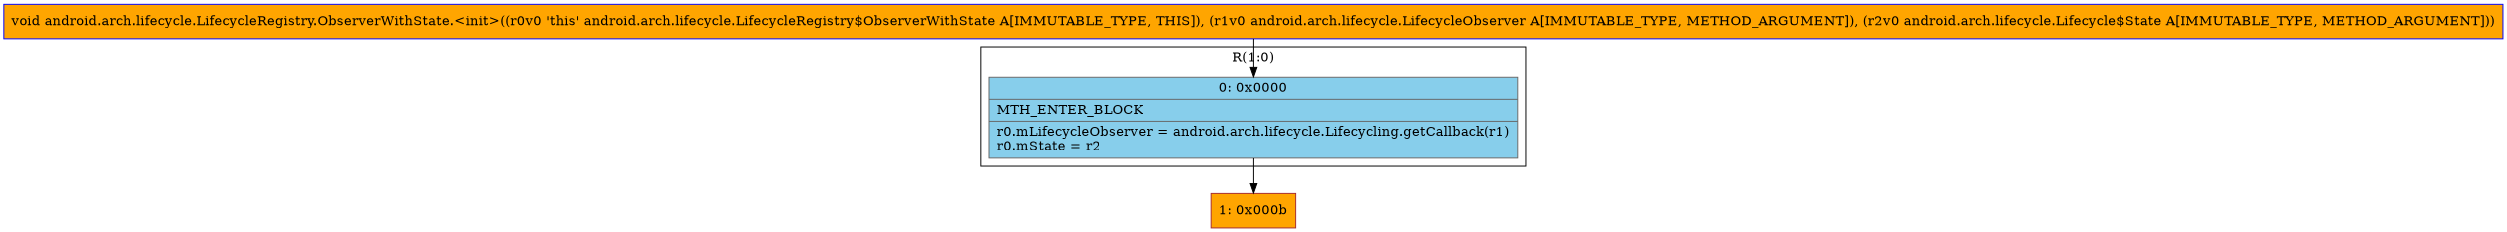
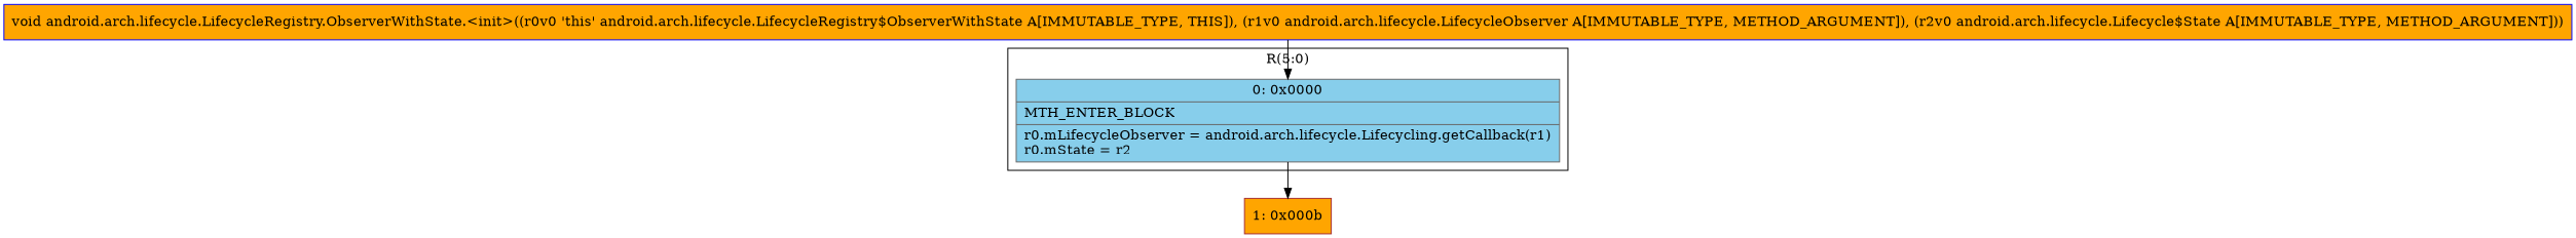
  digraph {
    node [shape=record style=filled fillcolor=orange]
    n1 [color=gray40 label="{0\:\ 0x0000|MTH_ENTER_BLOCK\l|r0.mLifecycleObserver = android.arch.lifecycle.Lifecycling.getCallback(r1)\lr0.mState = r2\l}" fillcolor=skyblue]
    n2 [color=brown label="{1\:\ 0x000b}"]
    n3 [label="{void android.arch.lifecycle.LifecycleRegistry.ObserverWithState.\<init\>((r0v0 'this' android.arch.lifecycle.LifecycleRegistry$ObserverWithState A[IMMUTABLE_TYPE, THIS]), (r1v0 android.arch.lifecycle.LifecycleObserver A[IMMUTABLE_TYPE, METHOD_ARGUMENT]), (r2v0 android.arch.lifecycle.Lifecycle$State A[IMMUTABLE_TYPE, METHOD_ARGUMENT])) }" color=blue]
    subgraph cluster_1 {
-     label="R(1:0)"
+     label="R(5:0)"
      n1
    }
    n1 -> n2
    n3 -> n1
  }
